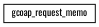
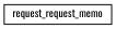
  digraph {
    rankdir=LR
    fontname=Oswald
-   n1 [color=black fillcolor=white fontname=Oswald fontsize=10 height=0.2 label=gcoap_request_memo shape=record style=filled width=0.4]
+   n1 [color=black fillcolor=white fontname=Oswald fontsize=10 height=0.2 label=request_request_memo shape=record style=filled width=0.4]
  }
